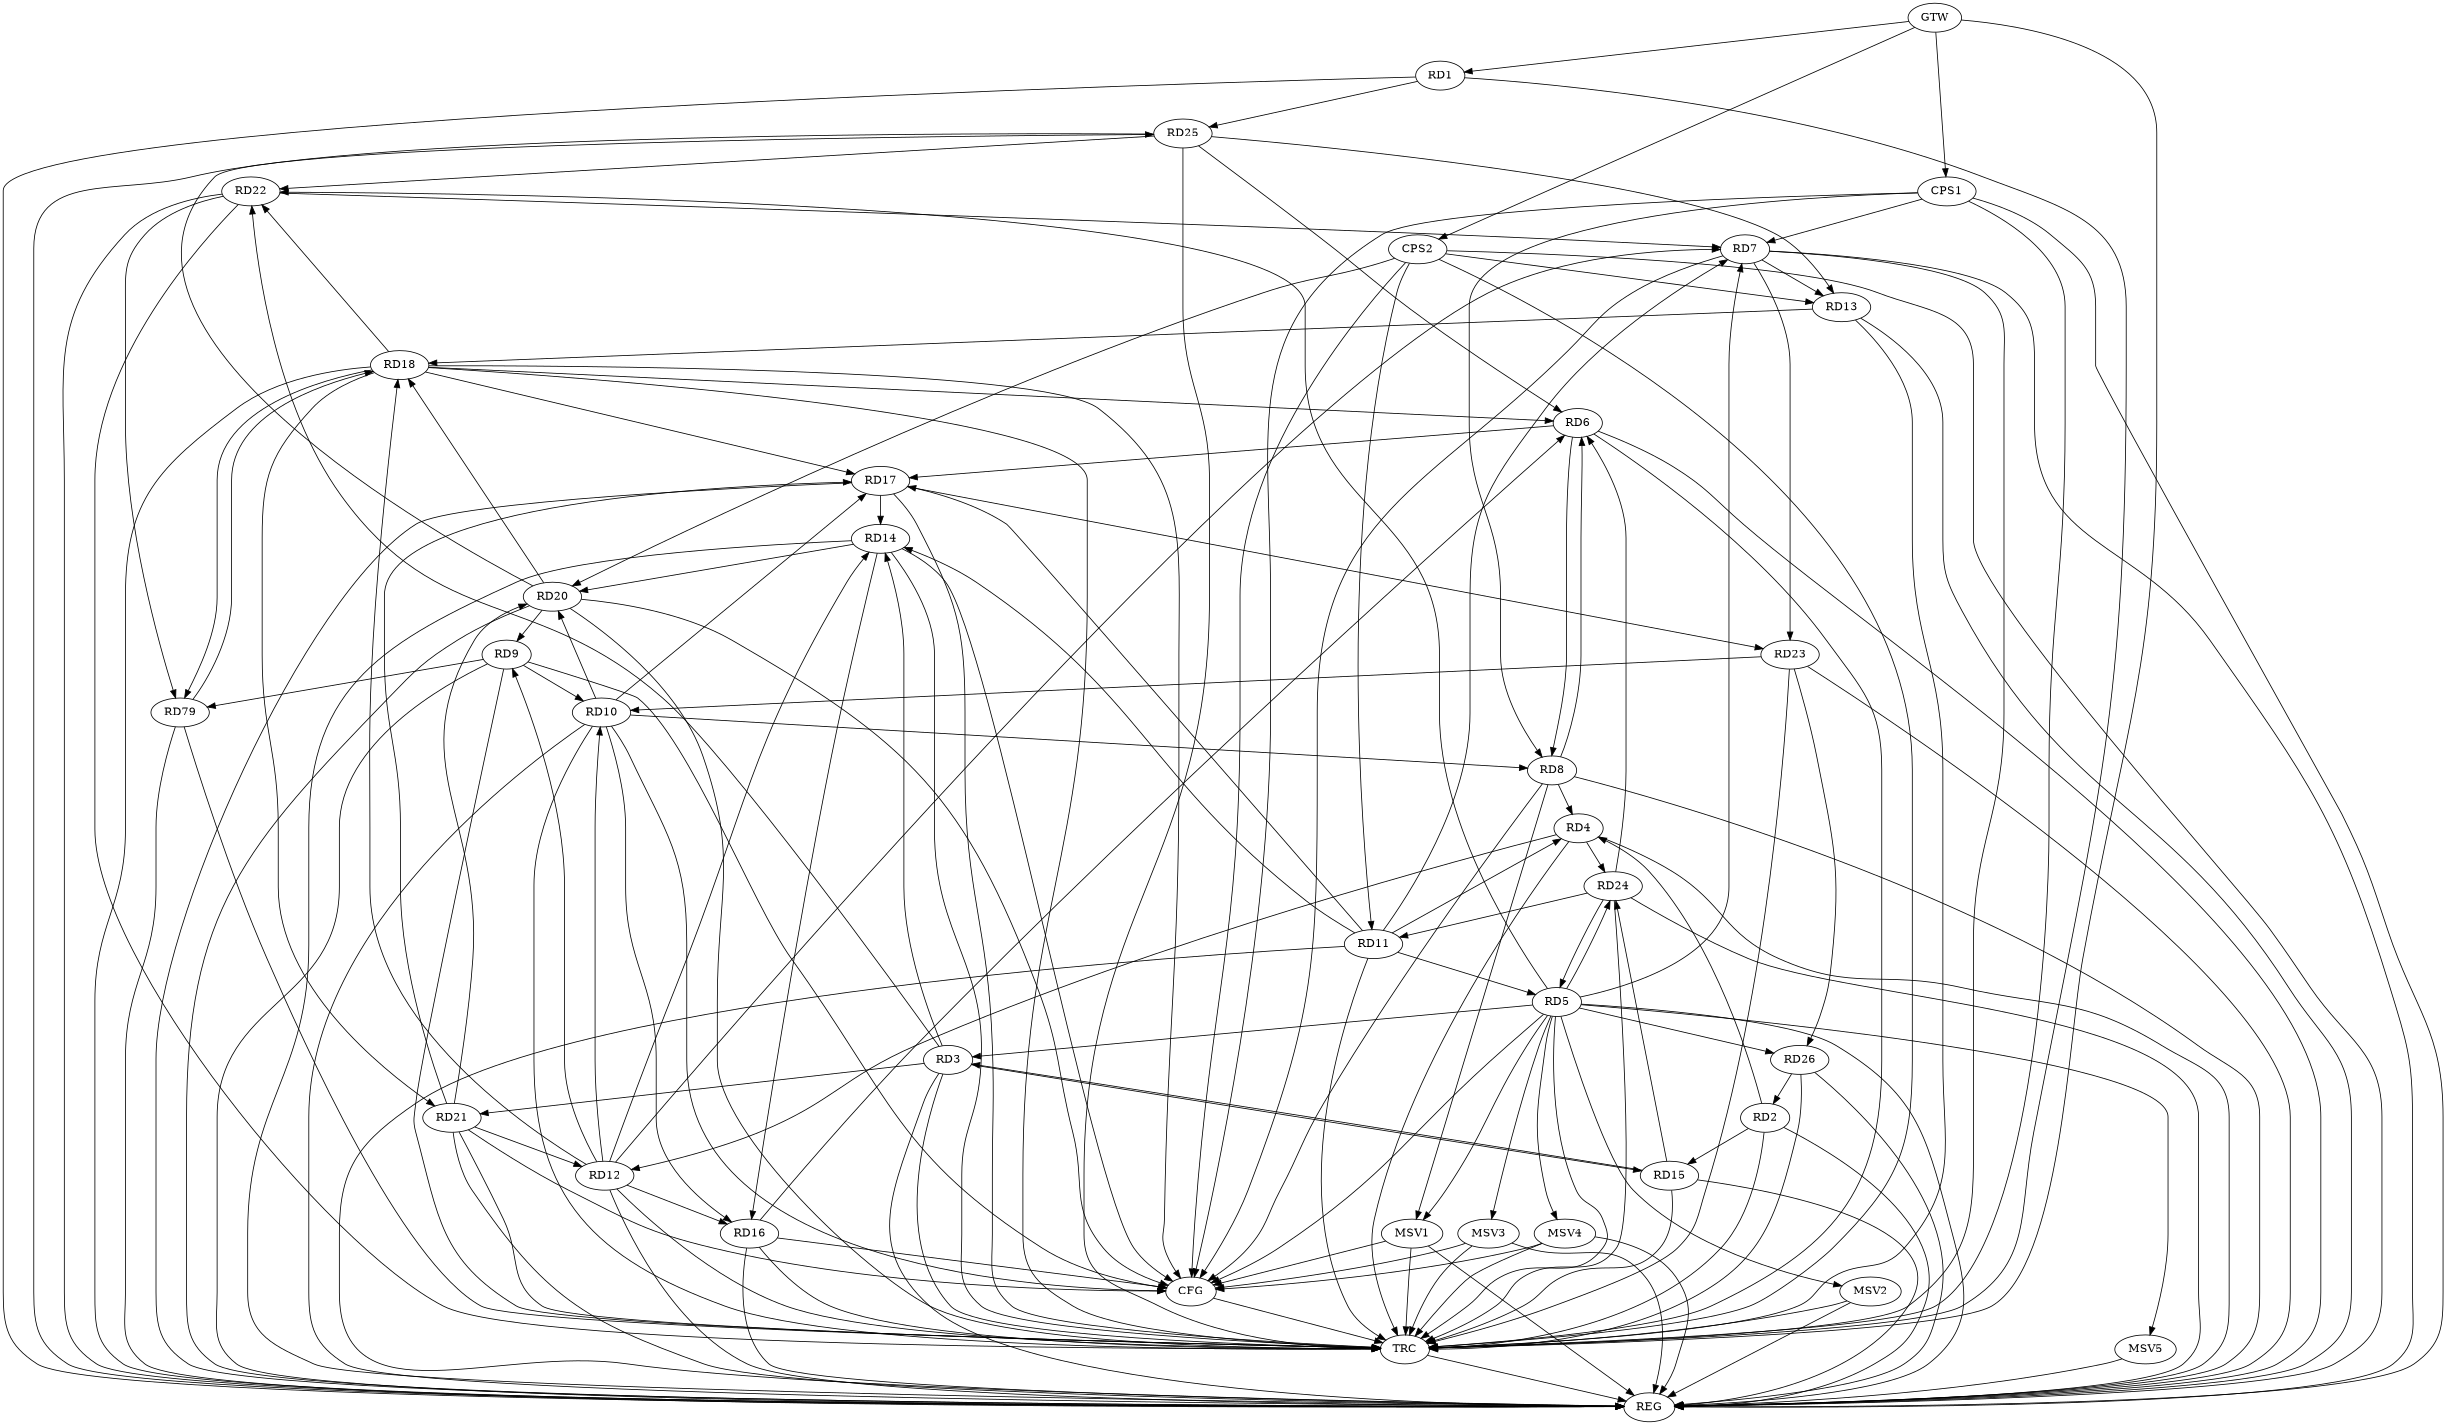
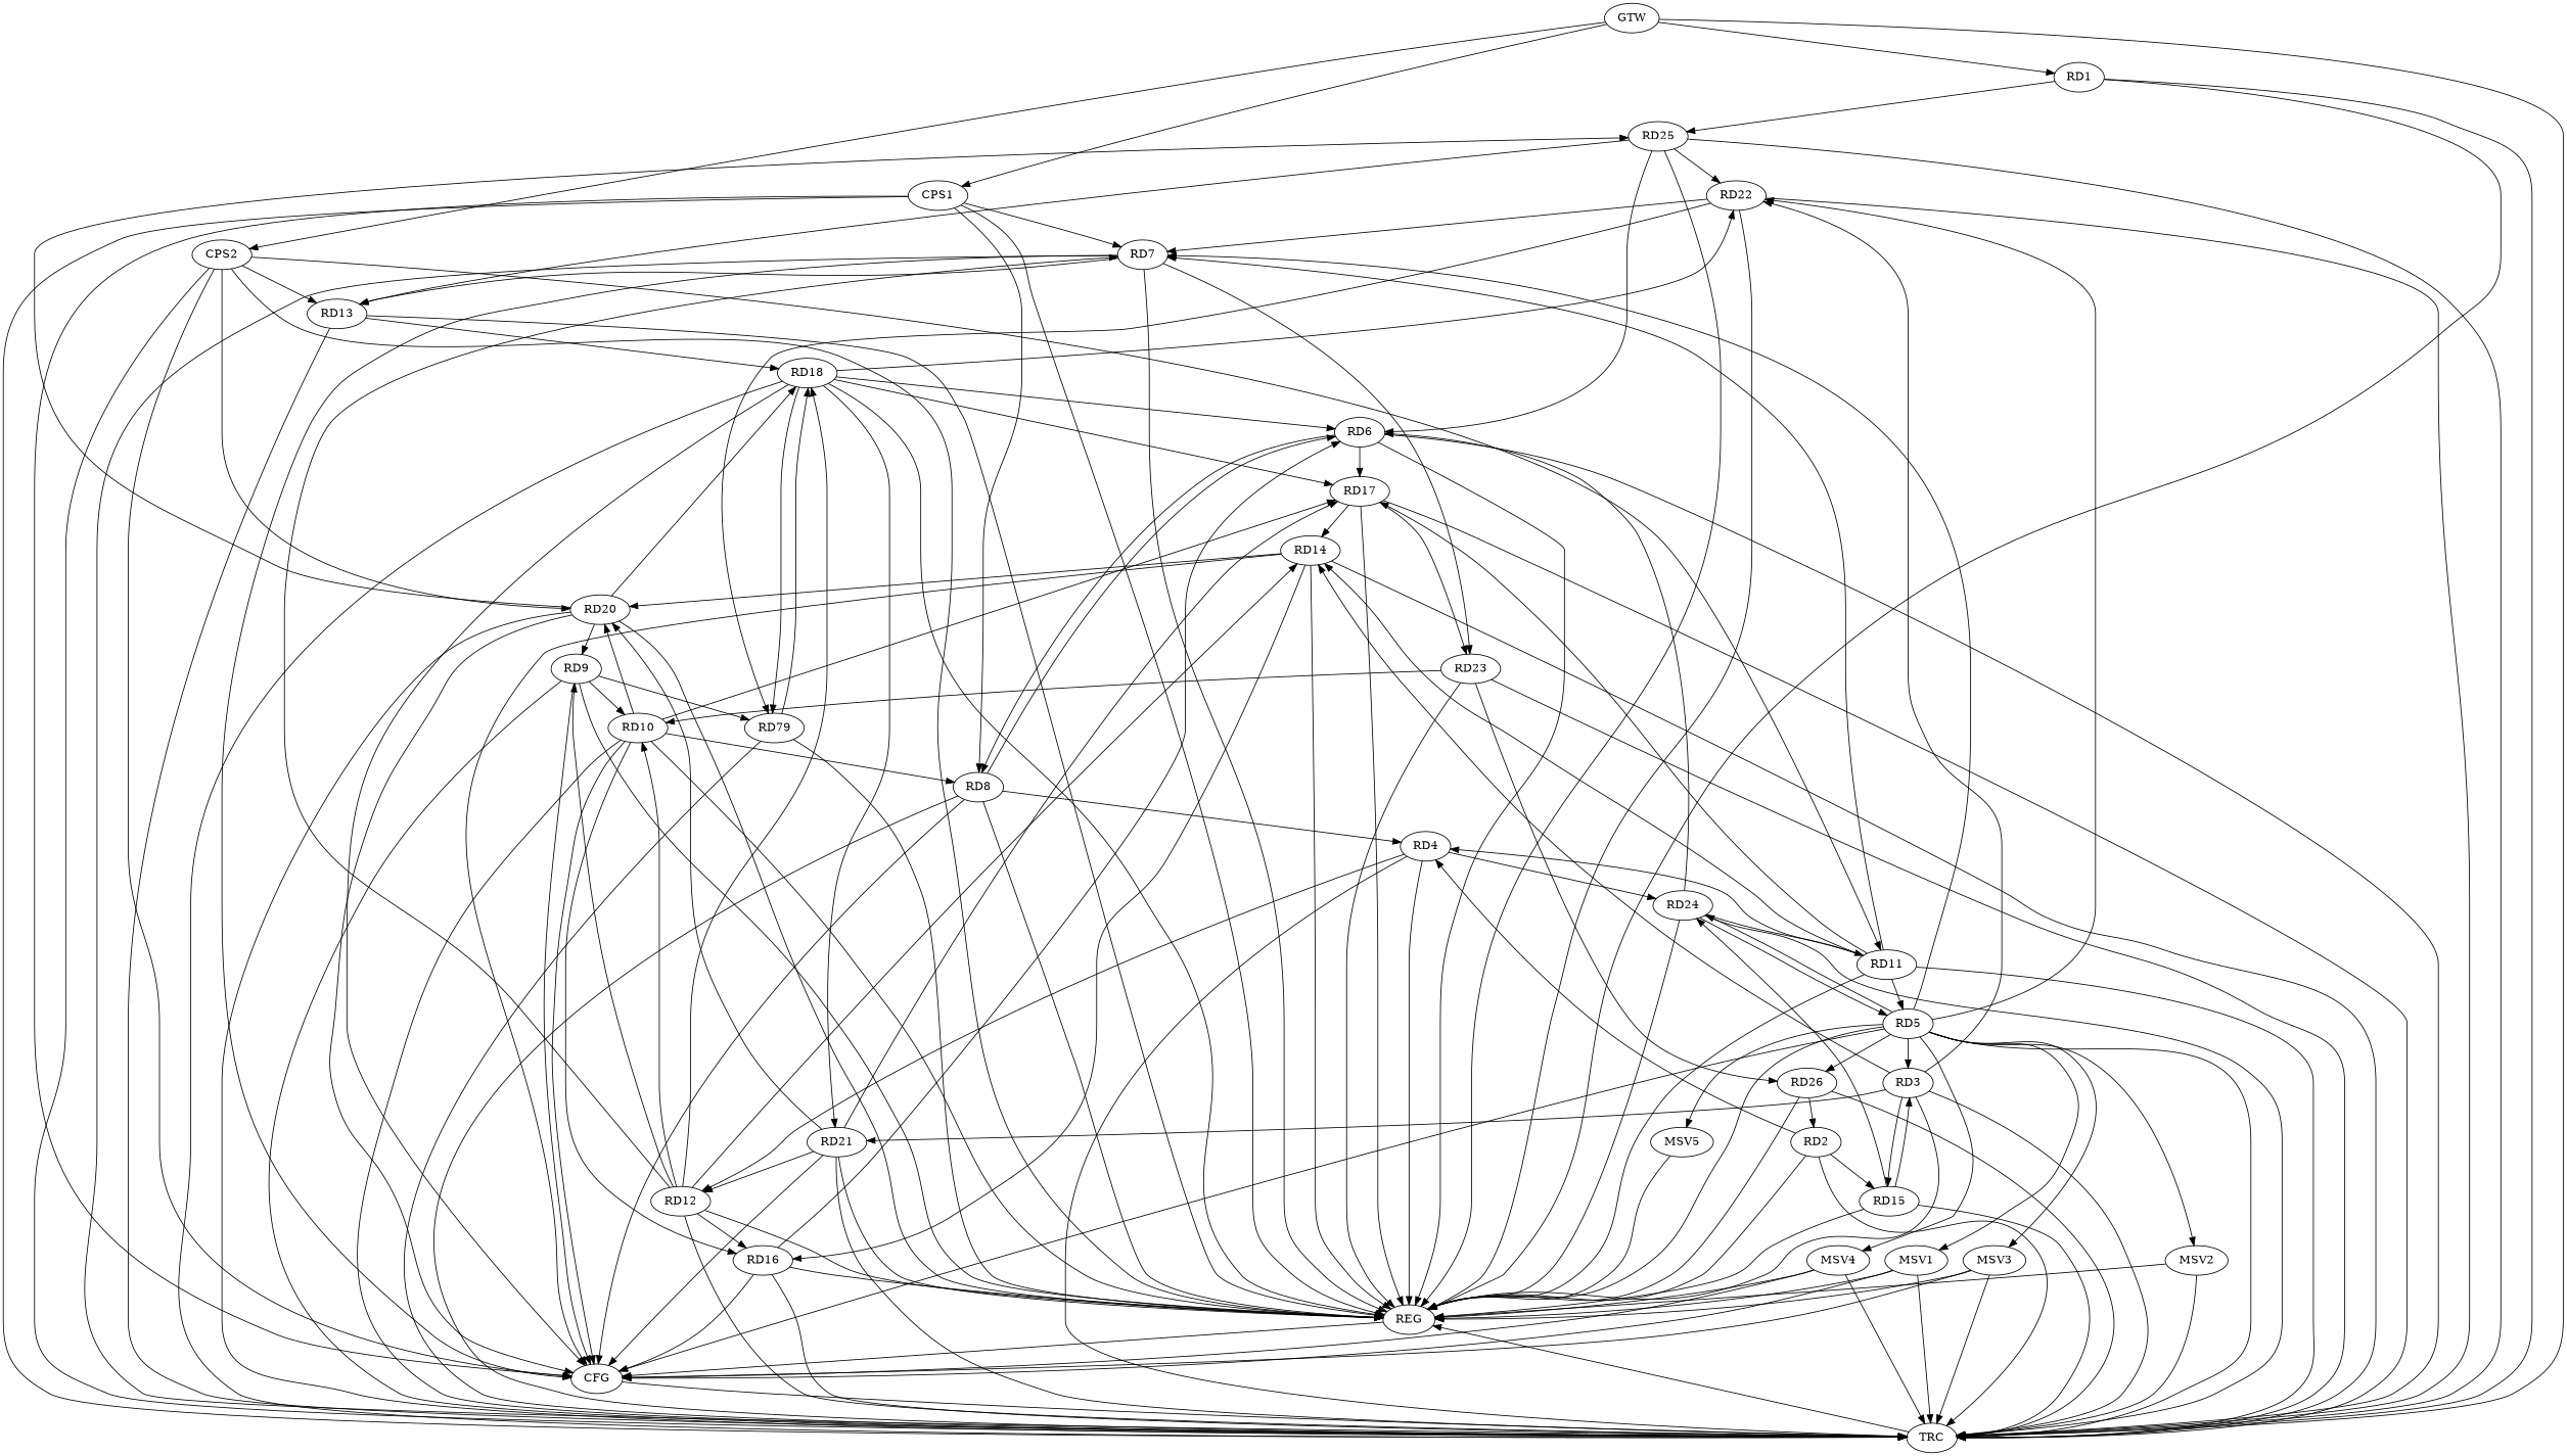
  strict digraph {
    n1 [label=RD1]
    n2 [label=RD25]
    n3 [label=REG]
    n4 [label=TRC]
    n5 [label=RD22]
    n6 [label=RD6]
    n7 [label=RD13]
    n8 [label=CFG]
    n9 [label=RD2]
    n10 [label=RD4]
    n11 [label=RD15]
    n12 [label=RD12]
    n13 [label=RD24]
    n14 [label=RD3]
    n15 [label=RD14]
    n16 [label=RD21]
    n17 [label=RD16]
    n18 [label=RD20]
    n19 [label=RD17]
    n20 [label=RD7]
    n21 [label=RD79]
    n22 [label=RD9]
    n23 [label=RD10]
    n24 [label=RD18]
    n25 [label=RD5]
    n26 [label=RD11]
    n27 [label=RD26]
    n28 [label=MSV1]
    n29 [label=MSV2]
    n30 [label=MSV3]
    n31 [label=MSV4]
    n32 [label=MSV5]
    n33 [label=RD23]
    n34 [label=RD8]
    n35 [label=CPS1]
    n36 [label=CPS2]
    n37 [label=GTW]
    n1 -> n2
    n1 -> n3
    n1 -> n4
    n2 -> n3
    n2 -> n4
    n2 -> n5
    n2 -> n6
    n2 -> n7
+   n3 -> n8
    n4 -> n3
    n5 -> n3
    n5 -> n4
    n5 -> n20
    n5 -> n21
    n6 -> n3
    n6 -> n4
    n6 -> n19
    n6 -> n34
    n7 -> n3
    n7 -> n4
    n7 -> n24
    n8 -> n4
    n9 -> n3
    n9 -> n4
    n9 -> n10
    n9 -> n11
    n10 -> n3
    n10 -> n4
    n10 -> n12
    n10 -> n13
    n11 -> n3
    n11 -> n4
    n11 -> n13
    n11 -> n14
    n12 -> n3
    n12 -> n4
    n12 -> n15
    n12 -> n17
    n12 -> n20
    n12 -> n22
    n12 -> n23
    n12 -> n24
    n13 -> n3
    n13 -> n4
    n13 -> n6
    n13 -> n25
    n13 -> n26
    n14 -> n3
    n14 -> n4
    n14 -> n5
    n14 -> n11
    n14 -> n15
    n14 -> n16
    n15 -> n3
    n15 -> n4
    n15 -> n8
    n15 -> n17
    n15 -> n18
    n16 -> n3
    n16 -> n4
    n16 -> n8
    n16 -> n12
    n16 -> n18
    n16 -> n19
    n17 -> n3
    n17 -> n4
    n17 -> n6
    n17 -> n8
    n18 -> n2
    n18 -> n3
    n18 -> n4
    n18 -> n8
    n18 -> n22
    n18 -> n24
    n19 -> n3
    n19 -> n4
    n19 -> n15
    n19 -> n33
    n20 -> n3
    n20 -> n4
    n20 -> n7
    n20 -> n8
    n20 -> n33
    n21 -> n3
    n21 -> n4
    n21 -> n24
    n22 -> n3
    n22 -> n4
    n22 -> n8
    n22 -> n21
    n22 -> n23
    n23 -> n3
    n23 -> n4
    n23 -> n8
    n23 -> n17
    n23 -> n18
    n23 -> n19
    n23 -> n34
    n24 -> n3
    n24 -> n4
    n24 -> n5
    n24 -> n6
    n24 -> n8
    n24 -> n16
    n24 -> n19
    n24 -> n21
    n25 -> n3
    n25 -> n4
    n25 -> n5
    n25 -> n8
    n25 -> n13
    n25 -> n14
    n25 -> n20
    n25 -> n27
    n25 -> n28
    n25 -> n29
    n25 -> n30
    n25 -> n31
    n25 -> n32
    n26 -> n3
    n26 -> n4
    n26 -> n10
    n26 -> n15
    n26 -> n19
    n26 -> n20
    n26 -> n25
    n27 -> n3
    n27 -> n4
    n27 -> n9
    n28 -> n3
    n28 -> n4
    n28 -> n8
    n29 -> n3
    n29 -> n4
    n30 -> n3
    n30 -> n4
    n30 -> n8
    n31 -> n3
    n31 -> n4
    n31 -> n8
    n32 -> n3
    n33 -> n3
    n33 -> n4
    n33 -> n23
    n33 -> n27
    n34 -> n3
-   n34 -> n28
+   n34 -> n4
    n34 -> n6
    n34 -> n8
    n34 -> n10
    n35 -> n3
    n35 -> n4
    n35 -> n8
    n35 -> n20
    n35 -> n34
    n36 -> n3
    n36 -> n4
    n36 -> n7
    n36 -> n8
    n36 -> n18
    n36 -> n26
    n37 -> n1
    n37 -> n4
    n37 -> n35
    n37 -> n36
  }
